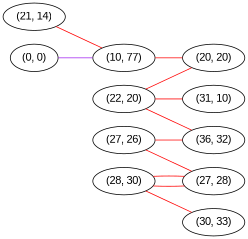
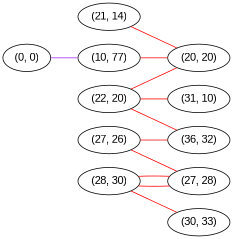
  graph {
    fontname="Liberation Sans"
    rankdir=LR
    node [fontname="Liberation Sans"]
    edge [color=red fontname="Liberation Sans" weight=1]
    "(21, 14)"
    "(20, 20)"
    "(22, 20)"
    "(31, 10)"
    "(36, 32)"
    "(27, 26)"
    "(27, 28)"
    n8 [label="(10, 77)"]
    "(0, 0)"
    "(28, 30)"
    "(30, 33)"
-   "(21, 14)" -- n8
+   "(21, 14)" -- "(20, 20)"
    "(22, 20)" -- "(20, 20)"
    "(22, 20)" -- "(31, 10)"
    "(22, 20)" -- "(36, 32)"
    "(27, 26)" -- "(36, 32)"
    "(27, 26)" -- "(27, 28)"
    n8 -- "(20, 20)"
    "(0, 0)" -- n8 [color=purple weight=4]
    "(28, 30)" -- "(27, 28)"
    "(28, 30)" -- "(27, 28)"
    "(28, 30)" -- "(30, 33)"
  }
